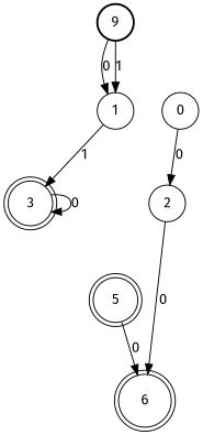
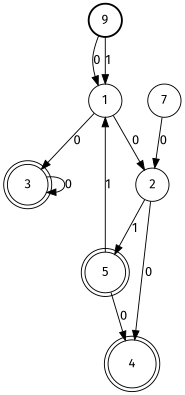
  digraph {
    fontname="Fira Sans"
    node [fontname="Fira Sans" shape=circle]
    edge [fontname="Fira Sans"]
    n1 [label=9 style=bold]
    1
    2
    3 [peripheries=2]
-   4 [peripheries=2 label=6]
+   4 [peripheries=2]
    5 [peripheries=2]
-   7 [label=0]
+   7
    n1 -> 1 [label=0]
    n1 -> 1 [label=1]
-   1 -> 3 [label=1]
+   1 -> 2 [label=0]
+   1 -> 3 [label=0]
    2 -> 4 [label=0]
+   2 -> 5 [label=1]
    3 -> 3 [label=0]
+   5 -> 1 [label=1]
    5 -> 4 [label=0]
    7 -> 2 [label=0]
  }
